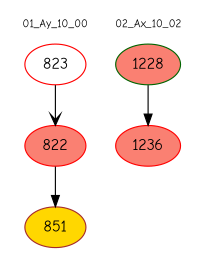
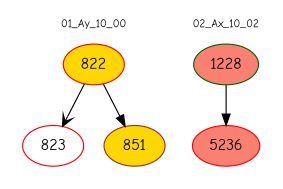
  digraph {
    fontname="Comic Neue"
    node [color=red fillcolor=gold fontname="Comic Neue" style=filled]
    edge [arrowhead=normal color=black fontname="Comic Neue"]
-   n1 [fillcolor=salmon label=822]
+   n1 [label=822]
    n2 [fillcolor=white label=823]
    n3 [color=brown label=851]
    n4 [color=darkgreen fillcolor=salmon label=1228]
-   n5 [fillcolor=salmon label=1236]
+   n5 [fillcolor=salmon label=5236]
    subgraph cluster_1 {
      color=white
      fontsize=10
      label="01_Ay_10_00"
      n1
      n2
      n3
    }
    subgraph cluster_2 {
      color=white
      fontsize=10
      label="02_Ax_10_02"
      n4
      n5
    }
-   n2 -> n1 [arrowhead=vee]
+   n1 -> n2 [arrowhead=vee]
    n1 -> n3
    n4 -> n5
  }
